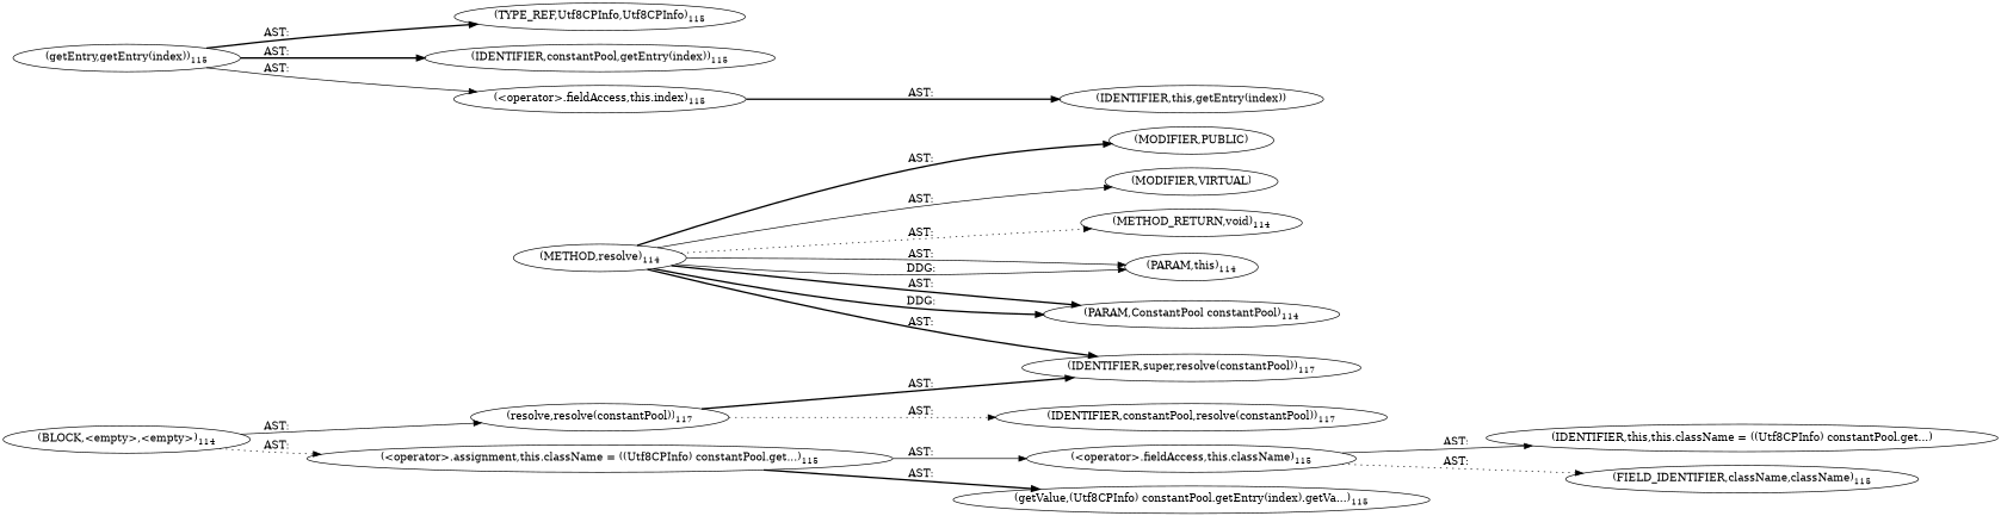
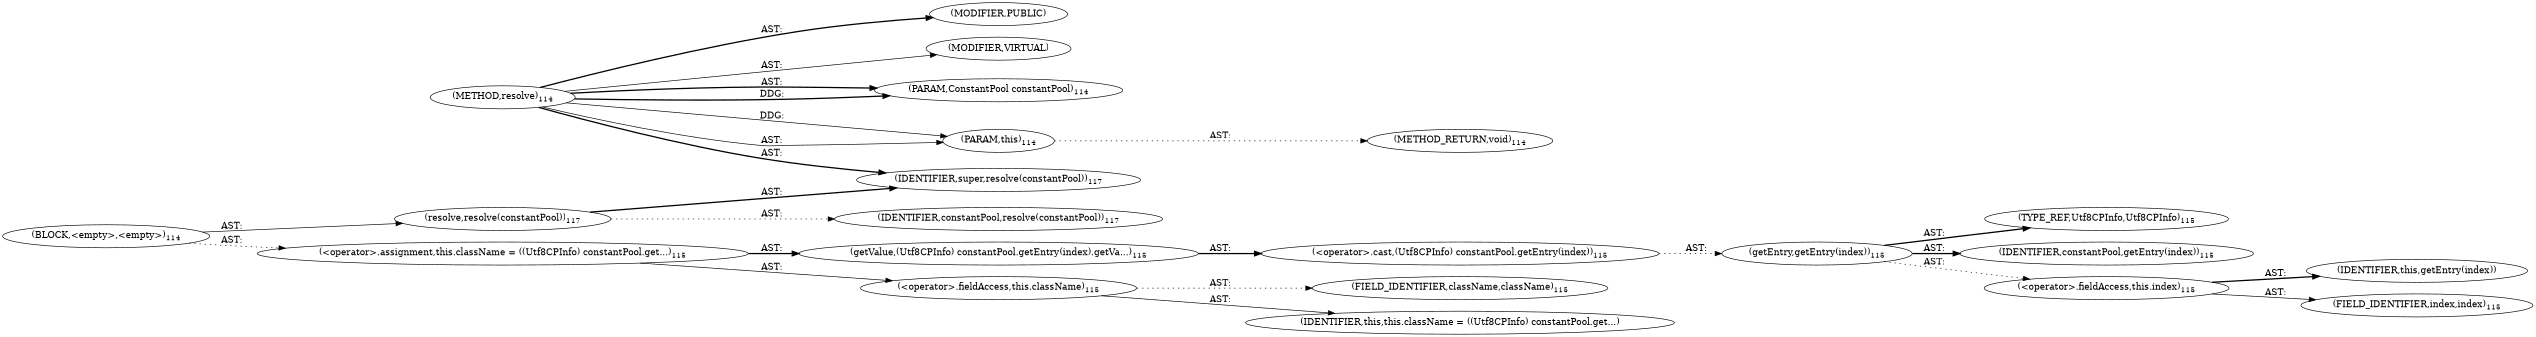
  digraph {
    rankdir=LR
    edge [style=bold]
    n1 [label=<(METHOD,resolve)<SUB>114</SUB>>]
    n2 [label=<(PARAM,this)<SUB>114</SUB>>]
    n3 [label=<(PARAM,ConstantPool constantPool)<SUB>114</SUB>>]
    n4 [label=<(MODIFIER,PUBLIC)>]
    n5 [label=<(MODIFIER,VIRTUAL)>]
    n6 [label=<(METHOD_RETURN,void)<SUB>114</SUB>>]
    n7 [label=<(IDENTIFIER,super,resolve(constantPool))<SUB>117</SUB>>]
    n8 [label=<(BLOCK,&lt;empty&gt;,&lt;empty&gt;)<SUB>114</SUB>>]
    n9 [label=<(&lt;operator&gt;.assignment,this.className = ((Utf8CPInfo) constantPool.get...)<SUB>115</SUB>>]
    n10 [label=<(resolve,resolve(constantPool))<SUB>117</SUB>>]
    n11 [label=<(&lt;operator&gt;.fieldAccess,this.className)<SUB>115</SUB>>]
    n12 [label=<(getValue,(Utf8CPInfo) constantPool.getEntry(index).getVa...)<SUB>115</SUB>>]
    n13 [label=<(IDENTIFIER,constantPool,resolve(constantPool))<SUB>117</SUB>>]
    n14 [label=<(IDENTIFIER,this,this.className = ((Utf8CPInfo) constantPool.get...)>]
    n15 [label=<(FIELD_IDENTIFIER,className,className)<SUB>115</SUB>>]
+   n16 [label=<(&lt;operator&gt;.cast,(Utf8CPInfo) constantPool.getEntry(index))<SUB>115</SUB>>]
    n17 [label=<(getEntry,getEntry(index))<SUB>115</SUB>>]
    n18 [label=<(TYPE_REF,Utf8CPInfo,Utf8CPInfo)<SUB>115</SUB>>]
    n19 [label=<(IDENTIFIER,constantPool,getEntry(index))<SUB>115</SUB>>]
    n20 [label=<(&lt;operator&gt;.fieldAccess,this.index)<SUB>115</SUB>>]
    n21 [label=<(IDENTIFIER,this,getEntry(index))>]
+   n22 [label=<(FIELD_IDENTIFIER,index,index)<SUB>115</SUB>>]
    n1 -> n2 [label="AST: " style=solid]
    n1 -> n2 [label="DDG: " style=solid]
    n1 -> n3 [label="AST: "]
    n1 -> n3 [label="DDG: "]
    n1 -> n4 [label="AST: "]
    n1 -> n5 [label="AST: " style=solid]
-   n1 -> n6 [label="AST: " style=dotted]
+   n2 -> n6 [label="AST: " style=dotted]
    n1 -> n7 [label="AST: "]
    n8 -> n9 [label="AST: " style=dotted]
    n8 -> n10 [label="AST: " style=solid]
    n9 -> n11 [label="AST: " style=solid]
    n9 -> n12 [label="AST: "]
    n10 -> n7 [label="AST: "]
    n10 -> n13 [label="AST: " style=dotted]
    n11 -> n14 [label="AST: " style=solid]
    n11 -> n15 [label="AST: " style=dotted]
+   n12 -> n16 [label="AST: "]
+   n16 -> n17 [label="AST: " style=dotted]
    n17 -> n18 [label="AST: "]
    n17 -> n19 [label="AST: "]
-   n17 -> n20 [label="AST: " style=solid]
+   n17 -> n20 [label="AST: " style=dotted]
    n20 -> n21 [label="AST: "]
+   n20 -> n22 [label="AST: " style=solid]
  }
